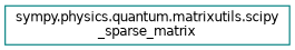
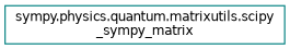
  digraph {
    rankdir=LR
-   n1 [color=teal fillcolor=white fontname=Helvetica fontsize=10 height=0.2 label="sympy.physics.quantum.matrixutils.scipy\l_sparse_matrix" shape=record style=filled width=0.4]
+   n1 [color=teal fillcolor=white fontname=Helvetica fontsize=10 height=0.2 label="sympy.physics.quantum.matrixutils.scipy\l_sympy_matrix" shape=record style=filled width=0.4]
  }
